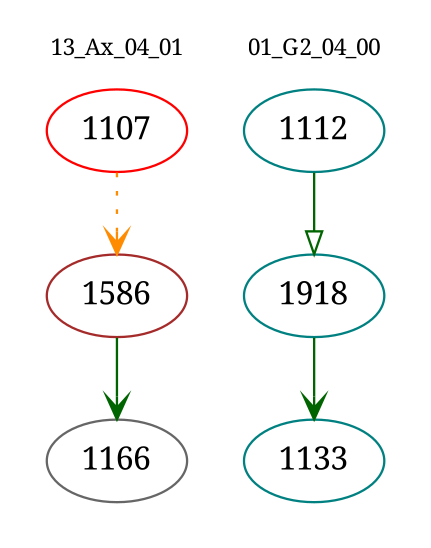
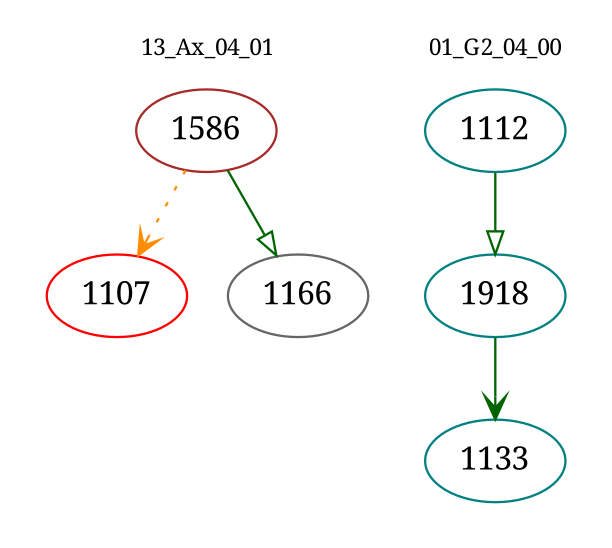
  digraph {
    fontname="Noto Serif"
    node [color=teal fontname="Noto Serif"]
    edge [arrowhead=vee color=darkgreen fontname="Noto Serif" style=solid]
    n1 [color=red label=1107]
    n2 [color=brown label=1586]
    n3 [color=gray40 label=1166]
    n4 [label=1112]
    n5 [label=1918]
    n6 [label=1133]
    subgraph cluster_1 {
      color=white
      fontsize=10
      label="13_Ax_04_01"
      n1
      n2
      n3
    }
    subgraph cluster_2 {
      color=white
      fontsize=10
      label="01_G2_04_00"
      n4
      n5
      n6
    }
-   n1 -> n2 [color=darkorange style=dotted]
-   n2 -> n3
+   n2 -> n1 [color=darkorange style=dotted]
+   n2 -> n3 [arrowhead=onormal]
    n4 -> n5 [arrowhead=onormal]
    n5 -> n6
  }
